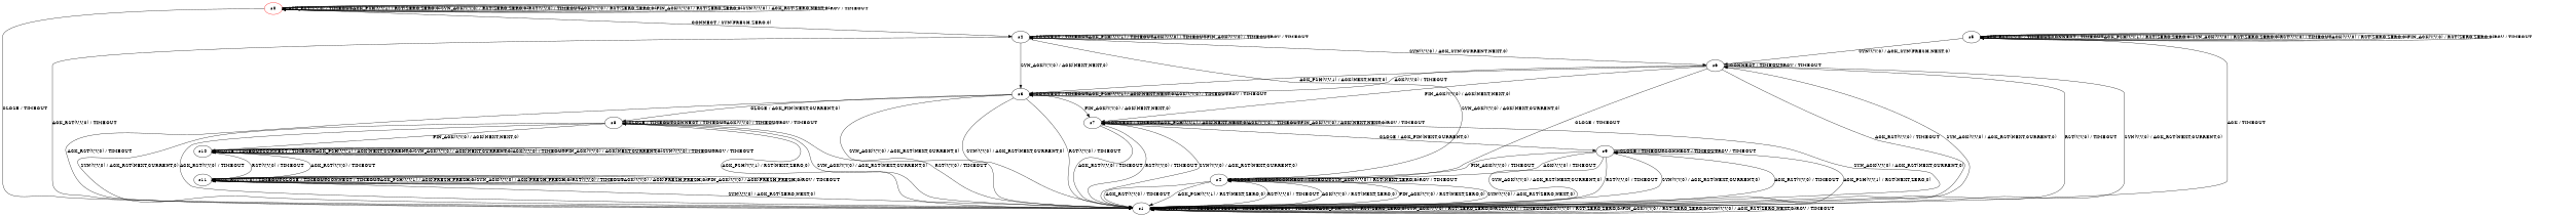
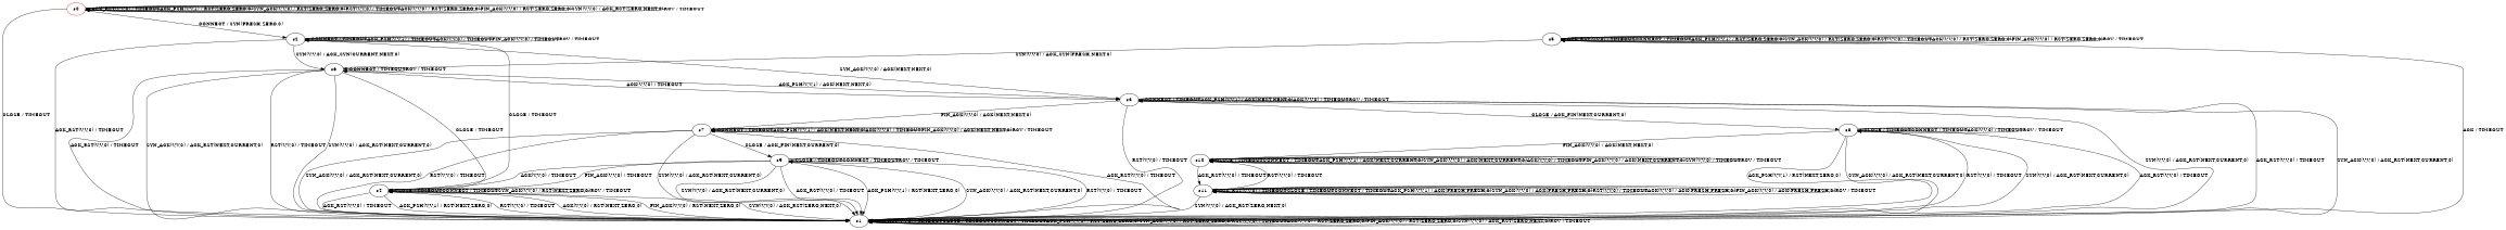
  digraph {
    n1 [color=red label=s0]
    n2 [label=s1]
    n3 [label=s2]
    n4 [label=s3]
    n5 [label=s4]
    n6 [label=s6]
    n7 [label=s7]
    n8 [label=s8]
    n9 [label=s5]
    n10 [label=s9]
    n11 [label=s10]
    n12 [label=s11]
    n1 -> n1 [label="ACK_RST(V,V,0) / TIMEOUT"]
    n1 -> n1 [label="ACK_PSH(V,V,1) / RST(ZERO,ZERO,0)"]
    n1 -> n1 [label="SYN_ACK(V,V,0) / RST(ZERO,ZERO,0)"]
    n1 -> n1 [label="RST(V,V,0) / TIMEOUT"]
    n1 -> n1 [label="ACK(V,V,0) / RST(ZERO,ZERO,0)"]
    n1 -> n1 [label="FIN_ACK(V,V,0) / RST(ZERO,ZERO,0)"]
    n1 -> n1 [label="SYN(V,V,0) / ACK_RST(ZERO,NEXT,0)"]
    n1 -> n1 [label="RCV / TIMEOUT"]
    n1 -> n2 [label="CLOSE / TIMEOUT"]
    n1 -> n3 [label="CONNECT / SYN(FRESH,ZERO,0)"]
    n2 -> n2 [label="ACK_RST(V,V,0) / TIMEOUT"]
    n2 -> n2 [label="CLOSE / TIMEOUT"]
    n2 -> n2 [label="CONNECT / TIMEOUT"]
    n2 -> n2 [label="ACK_PSH(V,V,1) / RST(ZERO,ZERO,0)"]
    n2 -> n2 [label="SYN_ACK(V,V,0) / RST(ZERO,ZERO,0)"]
    n2 -> n2 [label="RST(V,V,0) / TIMEOUT"]
    n2 -> n2 [label="ACK(V,V,0) / RST(ZERO,ZERO,0)"]
    n2 -> n2 [label="FIN_ACK(V,V,0) / RST(ZERO,ZERO,0)"]
    n2 -> n2 [label="SYN(V,V,0) / ACK_RST(ZERO,NEXT,0)"]
    n2 -> n2 [label="RCV / TIMEOUT"]
    n3 -> n2 [label="ACK_RST(V,V,0) / TIMEOUT"]
    n3 -> n3 [label="CONNECT / TIMEOUT"]
    n3 -> n3 [label="ACK_PSH(V,V,1) / TIMEOUT"]
    n3 -> n3 [label="ACK(V,V,0) / TIMEOUT"]
    n3 -> n3 [label="FIN_ACK(V,V,0) / TIMEOUT"]
    n3 -> n3 [label="RCV / TIMEOUT"]
    n3 -> n4 [label="SYN_ACK(V,V,0) / ACK(NEXT,NEXT,0)"]
-   n3 -> n5 [label="SYN_ACK(V,V,0) / ACK(NEXT,CURRENT,0)"]
+   n3 -> n5 [label="CLOSE / TIMEOUT"]
    n3 -> n6 [label="SYN(V,V,0) / ACK_SYN(CURRENT,NEXT,0)"]
    n4 -> n2 [label="ACK_RST(V,V,0) / TIMEOUT"]
    n4 -> n2 [label="SYN_ACK(V,V,0) / ACK_RST(NEXT,CURRENT,0)"]
    n4 -> n2 [label="RST(V,V,0) / TIMEOUT"]
    n4 -> n2 [label="SYN(V,V,0) / ACK_RST(NEXT,CURRENT,0)"]
    n4 -> n4 [label="CONNECT / TIMEOUT"]
    n4 -> n4 [label="ACK_PSH(V,V,1) / ACK(NEXT,NEXT,0)"]
    n4 -> n4 [label="ACK(V,V,0) / TIMEOUT"]
    n4 -> n4 [label="RCV / TIMEOUT"]
    n4 -> n7 [label="FIN_ACK(V,V,0) / ACK(NEXT,NEXT,0)"]
    n4 -> n8 [label="CLOSE / ACK_FIN(NEXT,CURRENT,0)"]
    n5 -> n2 [label="ACK_RST(V,V,0) / TIMEOUT"]
    n5 -> n2 [label="ACK_PSH(V,V,1) / RST(NEXT,ZERO,0)"]
    n5 -> n2 [label="RST(V,V,0) / TIMEOUT"]
    n5 -> n2 [label="ACK(V,V,0) / RST(NEXT,ZERO,0)"]
    n5 -> n2 [label="FIN_ACK(V,V,0) / RST(NEXT,ZERO,0)"]
    n5 -> n2 [label="SYN(V,V,0) / ACK_RST(ZERO,NEXT,0)"]
    n5 -> n5 [label="CLOSE / TIMEOUT"]
    n5 -> n5 [label="CONNECT / TIMEOUT"]
    n5 -> n5 [label="SYN_ACK(V,V,0) / RST(NEXT,ZERO,0)"]
    n5 -> n5 [label="RCV / TIMEOUT"]
    n6 -> n2 [label="ACK_RST(V,V,0) / TIMEOUT"]
    n6 -> n2 [label="SYN_ACK(V,V,0) / ACK_RST(NEXT,CURRENT,0)"]
    n6 -> n2 [label="RST(V,V,0) / TIMEOUT"]
    n6 -> n2 [label="SYN(V,V,0) / ACK_RST(NEXT,CURRENT,0)"]
    n6 -> n4 [label="ACK_PSH(V,V,1) / ACK(NEXT,NEXT,0)"]
    n6 -> n4 [label="ACK(V,V,0) / TIMEOUT"]
    n6 -> n5 [label="CLOSE / TIMEOUT"]
    n6 -> n6 [label="CONNECT / TIMEOUT"]
    n6 -> n6 [label="RCV / TIMEOUT"]
-   n6 -> n7 [label="FIN_ACK(V,V,0) / ACK(NEXT,NEXT,0)"]
    n7 -> n2 [label="ACK_RST(V,V,0) / TIMEOUT"]
    n7 -> n2 [label="SYN_ACK(V,V,0) / ACK_RST(NEXT,CURRENT,0)"]
    n7 -> n2 [label="RST(V,V,0) / TIMEOUT"]
    n7 -> n2 [label="SYN(V,V,0) / ACK_RST(NEXT,CURRENT,0)"]
    n7 -> n7 [label="CONNECT / TIMEOUT"]
    n7 -> n7 [label="ACK_PSH(V,V,1) / ACK(NEXT,NEXT,0)"]
    n7 -> n7 [label="ACK(V,V,0) / TIMEOUT"]
    n7 -> n7 [label="FIN_ACK(V,V,0) / ACK(NEXT,NEXT,0)"]
    n7 -> n7 [label="RCV / TIMEOUT"]
    n7 -> n10 [label="CLOSE / ACK_FIN(NEXT,CURRENT,0)"]
    n8 -> n2 [label="ACK_RST(V,V,0) / TIMEOUT"]
    n8 -> n2 [label="ACK_PSH(V,V,1) / RST(NEXT,ZERO,0)"]
    n8 -> n2 [label="SYN_ACK(V,V,0) / ACK_RST(NEXT,CURRENT,0)"]
    n8 -> n2 [label="RST(V,V,0) / TIMEOUT"]
    n8 -> n2 [label="SYN(V,V,0) / ACK_RST(NEXT,CURRENT,0)"]
    n8 -> n8 [label="CLOSE / TIMEOUT"]
    n8 -> n8 [label="CONNECT / TIMEOUT"]
    n8 -> n8 [label="ACK(V,V,0) / TIMEOUT"]
    n8 -> n8 [label="RCV / TIMEOUT"]
    n8 -> n11 [label="FIN_ACK(V,V,0) / ACK(NEXT,NEXT,0)"]
    n9 -> n2 [label="ACK / TIMEOUT"]
    n9 -> n6 [label="SYN(V,V,0) / ACK_SYN(FRESH,NEXT,0)"]
    n9 -> n9 [label="ACK_RST(V,V,0) / TIMEOUT"]
    n9 -> n9 [label="CONNECT / TIMEOUT"]
    n9 -> n9 [label="ACK_PSH(V,V,1) / RST(ZERO,ZERO,0)"]
    n9 -> n9 [label="SYN_ACK(V,V,0) / RST(ZERO,ZERO,0)"]
    n9 -> n9 [label="RST(V,V,0) / TIMEOUT"]
    n9 -> n9 [label="ACK(V,V,0) / RST(ZERO,ZERO,0)"]
    n9 -> n9 [label="FIN_ACK(V,V,0) / RST(ZERO,ZERO,0)"]
    n9 -> n9 [label="RCV / TIMEOUT"]
    n10 -> n2 [label="ACK_RST(V,V,0) / TIMEOUT"]
    n10 -> n2 [label="ACK_PSH(V,V,1) / RST(NEXT,ZERO,0)"]
    n10 -> n2 [label="SYN_ACK(V,V,0) / ACK_RST(NEXT,CURRENT,0)"]
    n10 -> n2 [label="RST(V,V,0) / TIMEOUT"]
    n10 -> n2 [label="SYN(V,V,0) / ACK_RST(NEXT,CURRENT,0)"]
    n10 -> n5 [label="ACK(V,V,0) / TIMEOUT"]
    n10 -> n5 [label="FIN_ACK(V,V,0) / TIMEOUT"]
    n10 -> n10 [label="CLOSE / TIMEOUT"]
    n10 -> n10 [label="CONNECT / TIMEOUT"]
    n10 -> n10 [label="RCV / TIMEOUT"]
    n11 -> n11 [label="CLOSE / TIMEOUT"]
    n11 -> n11 [label="CONNECT / TIMEOUT"]
    n11 -> n11 [label="ACK_PSH(V,V,1) / ACK(NEXT,CURRENT,0)"]
    n11 -> n11 [label="SYN_ACK(V,V,0) / ACK(NEXT,CURRENT,0)"]
    n11 -> n11 [label="ACK(V,V,0) / TIMEOUT"]
    n11 -> n11 [label="FIN_ACK(V,V,0) / ACK(NEXT,CURRENT,0)"]
    n11 -> n11 [label="SYN(V,V,0) / TIMEOUT"]
    n11 -> n11 [label="RCV / TIMEOUT"]
    n11 -> n12 [label="ACK_RST(V,V,0) / TIMEOUT"]
    n11 -> n12 [label="RST(V,V,0) / TIMEOUT"]
    n12 -> n2 [label="SYN(V,V,0) / ACK_RST(ZERO,NEXT,0)"]
    n12 -> n12 [label="ACK_RST(V,V,0) / TIMEOUT"]
    n12 -> n12 [label="CLOSE / TIMEOUT"]
    n12 -> n12 [label="CONNECT / TIMEOUT"]
    n12 -> n12 [label="ACK_PSH(V,V,1) / ACK(FRESH,FRESH,0)"]
    n12 -> n12 [label="SYN_ACK(V,V,0) / ACK(FRESH,FRESH,0)"]
    n12 -> n12 [label="RST(V,V,0) / TIMEOUT"]
    n12 -> n12 [label="ACK(V,V,0) / ACK(FRESH,FRESH,0)"]
    n12 -> n12 [label="FIN_ACK(V,V,0) / ACK(FRESH,FRESH,0)"]
    n12 -> n12 [label="RCV / TIMEOUT"]
  }
